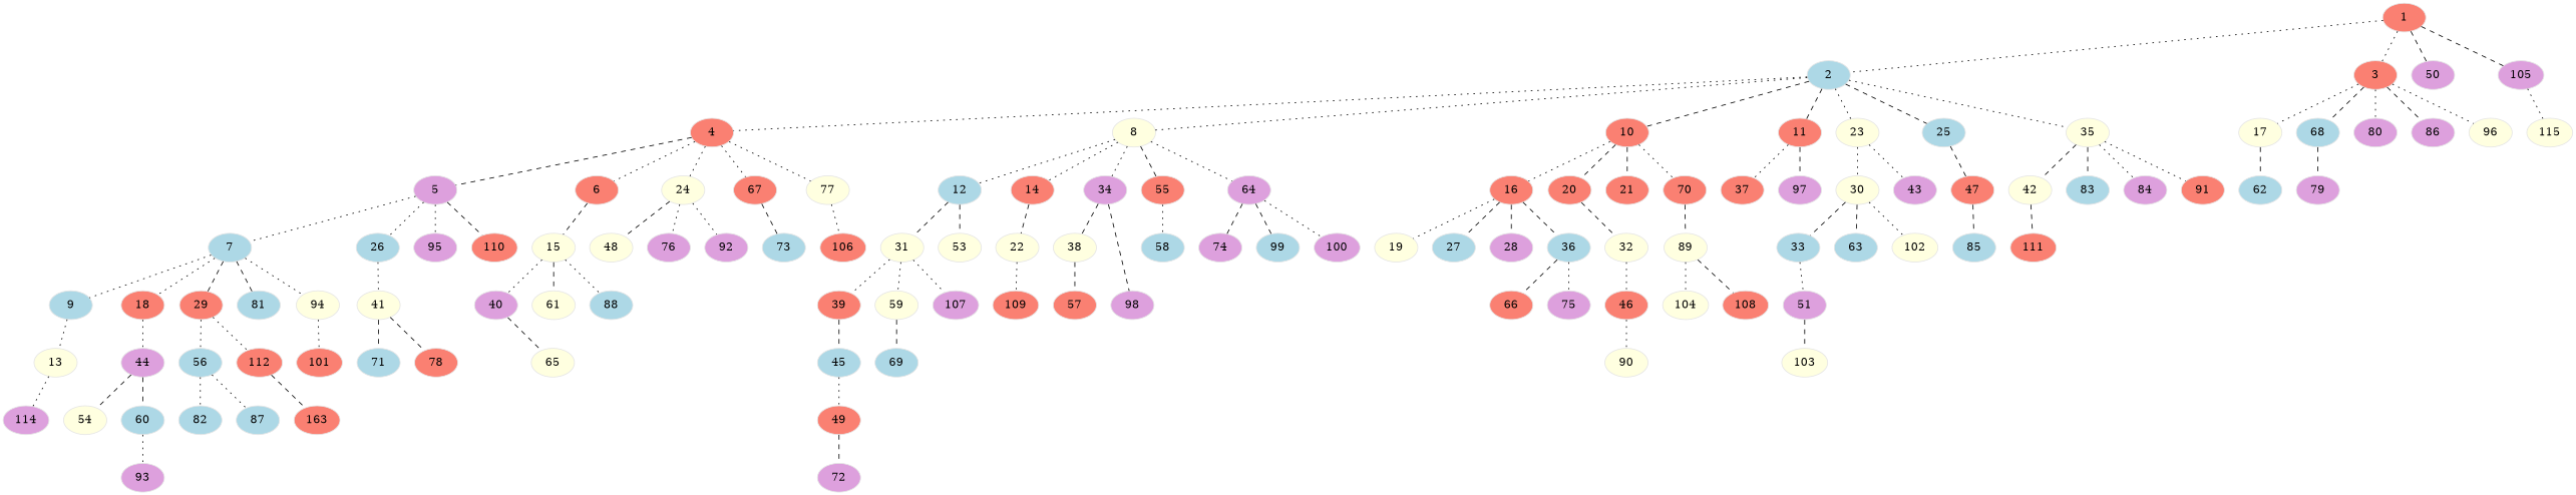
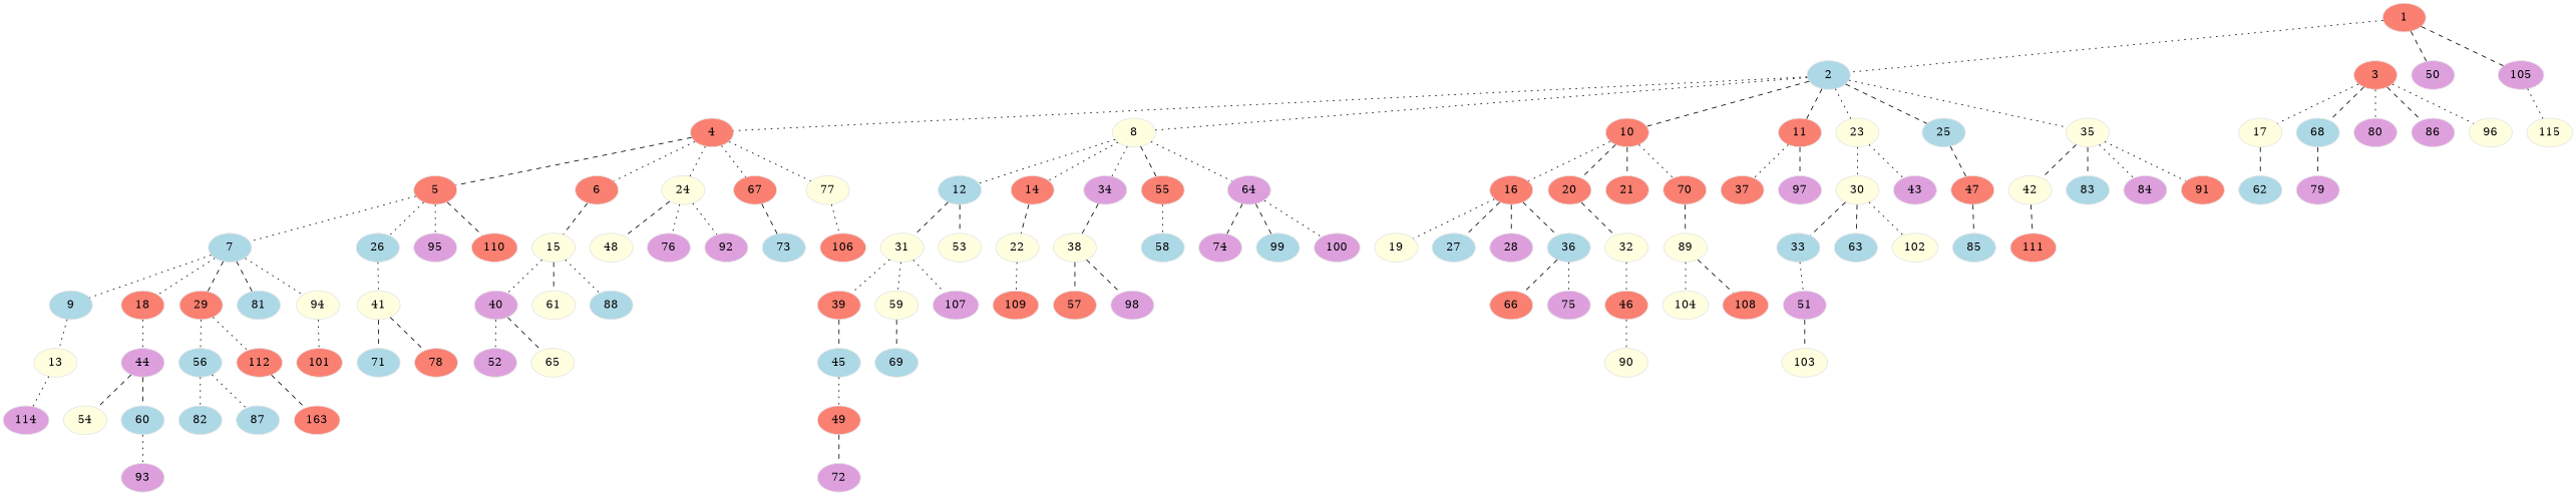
  graph {
    node [color=gray90 fillcolor=salmon style=filled]
    edge [style=dotted]
    2 [fillcolor=lightblue]
    1
    3
    50 [fillcolor=plum]
    105 [fillcolor=plum]
    4
    8 [fillcolor=lightyellow]
    10
    11
    23 [fillcolor=lightyellow]
    25 [fillcolor=lightblue]
    35 [fillcolor=lightyellow]
    17 [fillcolor=lightyellow]
    68 [fillcolor=lightblue]
    80 [fillcolor=plum]
    86 [fillcolor=plum]
    96 [fillcolor=lightyellow]
    115 [fillcolor=lightyellow]
-   5 [fillcolor=plum]
+   5
    6
    24 [fillcolor=lightyellow]
    67
    77 [fillcolor=lightyellow]
    12 [fillcolor=lightblue]
    14
    34 [fillcolor=plum]
    55
    64 [fillcolor=plum]
    16
    20
    21
    70
    37
    97 [fillcolor=plum]
    30 [fillcolor=lightyellow]
    43 [fillcolor=plum]
    47
    42 [fillcolor=lightyellow]
    83 [fillcolor=lightblue]
    84 [fillcolor=plum]
    91
    62 [fillcolor=lightblue]
    79 [fillcolor=plum]
    7 [fillcolor=lightblue]
    26 [fillcolor=lightblue]
    95 [fillcolor=plum]
    110
    15 [fillcolor=lightyellow]
    48 [fillcolor=lightyellow]
    76 [fillcolor=plum]
    92 [fillcolor=plum]
    73 [fillcolor=lightblue]
    106
    9 [fillcolor=lightblue]
    18
    29
    81 [fillcolor=lightblue]
    94 [fillcolor=lightyellow]
    41 [fillcolor=lightyellow]
    40 [fillcolor=plum]
    61 [fillcolor=lightyellow]
    88 [fillcolor=lightblue]
    13 [fillcolor=lightyellow]
    44 [fillcolor=plum]
    56 [fillcolor=lightblue]
    112
    101
    31 [fillcolor=lightyellow]
    53 [fillcolor=lightyellow]
    22 [fillcolor=lightyellow]
    38 [fillcolor=lightyellow]
    58 [fillcolor=lightblue]
    74 [fillcolor=plum]
    99 [fillcolor=lightblue]
    100 [fillcolor=plum]
    114 [fillcolor=plum]
    19 [fillcolor=lightyellow]
    27 [fillcolor=lightblue]
    28 [fillcolor=plum]
    36 [fillcolor=lightblue]
    32 [fillcolor=lightyellow]
    89 [fillcolor=lightyellow]
    39
    59 [fillcolor=lightyellow]
    107 [fillcolor=plum]
    109
+   52 [fillcolor=plum]
    65 [fillcolor=lightyellow]
    66
    75 [fillcolor=plum]
    54 [fillcolor=lightyellow]
    60 [fillcolor=lightblue]
    46
    33 [fillcolor=lightblue]
    63 [fillcolor=lightblue]
    102 [fillcolor=lightyellow]
    85 [fillcolor=lightblue]
    71 [fillcolor=lightblue]
    78
    82 [fillcolor=lightblue]
    87 [fillcolor=lightblue]
    n102 [label=163]
    51 [fillcolor=plum]
    45 [fillcolor=lightblue]
    69 [fillcolor=lightblue]
    90 [fillcolor=lightyellow]
    103 [fillcolor=lightyellow]
    57
    98 [fillcolor=plum]
    111
    49
    93 [fillcolor=plum]
    72 [fillcolor=plum]
    104 [fillcolor=lightyellow]
    108
    2 -- 4
    2 -- 8
    2 -- 10 [style=dashed]
    2 -- 11 [style=dashed]
    2 -- 23
    2 -- 25 [style=dashed]
    2 -- 35
    1 -- 2
-   1 -- 3
    1 -- 50 [style=dashed]
    1 -- 105 [style=dashed]
    3 -- 17
    3 -- 68 [style=dashed]
    3 -- 80
    3 -- 86 [style=dashed]
    3 -- 96
    105 -- 115
    4 -- 5 [style=dashed]
    4 -- 6
    4 -- 24
    4 -- 67
    4 -- 77
    8 -- 12
    8 -- 14
    8 -- 34
    8 -- 55 [style=dashed]
    8 -- 64
    10 -- 16
    10 -- 20 [style=dashed]
    10 -- 21 [style=dashed]
    10 -- 70
    11 -- 37
    11 -- 97 [style=dashed]
    23 -- 30
    23 -- 43
    25 -- 47 [style=dashed]
    35 -- 42 [style=dashed]
    35 -- 83 [style=dashed]
    35 -- 84
    35 -- 91
    17 -- 62 [style=dashed]
    68 -- 79 [style=dashed]
    5 -- 7
    5 -- 26
    5 -- 95
    5 -- 110 [style=dashed]
    6 -- 15 [style=dashed]
    24 -- 48 [style=dashed]
    24 -- 76
    24 -- 92
    67 -- 73 [style=dashed]
    77 -- 106
    12 -- 31 [style=dashed]
    12 -- 53 [style=dashed]
    14 -- 22 [style=dashed]
    34 -- 38 [style=dashed]
    55 -- 58
    64 -- 74 [style=dashed]
    64 -- 99 [style=dashed]
    64 -- 100
    16 -- 19
    16 -- 27 [style=dashed]
    16 -- 28 [style=dashed]
    16 -- 36 [style=dashed]
    20 -- 32 [style=dashed]
    70 -- 89 [style=dashed]
    30 -- 33 [style=dashed]
    30 -- 63 [style=dashed]
    30 -- 102
    47 -- 85 [style=dashed]
    42 -- 111 [style=dashed]
    7 -- 9
    7 -- 18
    7 -- 29 [style=dashed]
    7 -- 81 [style=dashed]
    7 -- 94
    26 -- 41
    15 -- 40
    15 -- 61 [style=dashed]
    15 -- 88
    9 -- 13
    18 -- 44
    29 -- 56
    29 -- 112
    94 -- 101
    41 -- 71 [style=dashed]
    41 -- 78 [style=dashed]
+   40 -- 52
    40 -- 65 [style=dashed]
    13 -- 114
    44 -- 54 [style=dashed]
    44 -- 60 [style=dashed]
    56 -- 82
    56 -- 87
    112 -- n102 [style=dashed]
    31 -- 39
    31 -- 59
    31 -- 107
    22 -- 109
    38 -- 57 [style=dashed]
-   34 -- 98 [style=dashed]
+   38 -- 98 [style=dashed]
    36 -- 66 [style=dashed]
    36 -- 75
    32 -- 46
    89 -- 104
    89 -- 108 [style=dashed]
    39 -- 45 [style=dashed]
    59 -- 69 [style=dashed]
    60 -- 93
    46 -- 90
    33 -- 51
    51 -- 103 [style=dashed]
    45 -- 49
    49 -- 72 [style=dashed]
  }
